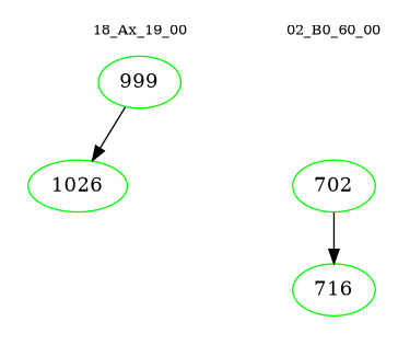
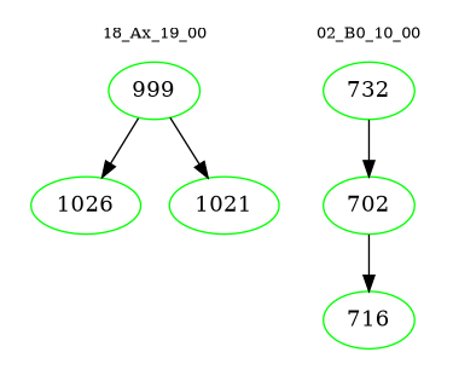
  digraph {
    node [color=green]
    edge [color=black]
    n1 [label=1026]
    n2 [label=999]
+   n3 [label=1021]
+   n4 [label=732]
    n5 [label=702]
    n6 [label=716]
    subgraph cluster_1 {
      color=white
      fontsize=10
      label="18_Ax_19_00"
      n1
      n2
+     n3
    }
    subgraph cluster_2 {
      color=white
      fontsize=10
-     label="02_B0_60_00"
+     label="02_B0_10_00"
+     n4
      n5
      n6
    }
    n2 -> n1
+   n2 -> n3
+   n4 -> n5
    n5 -> n6
  }
